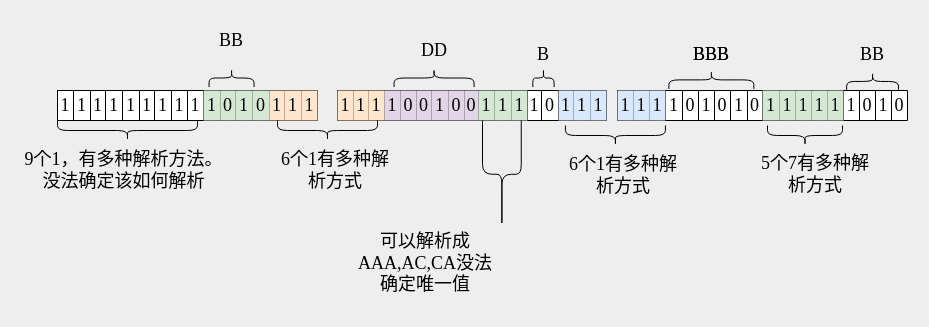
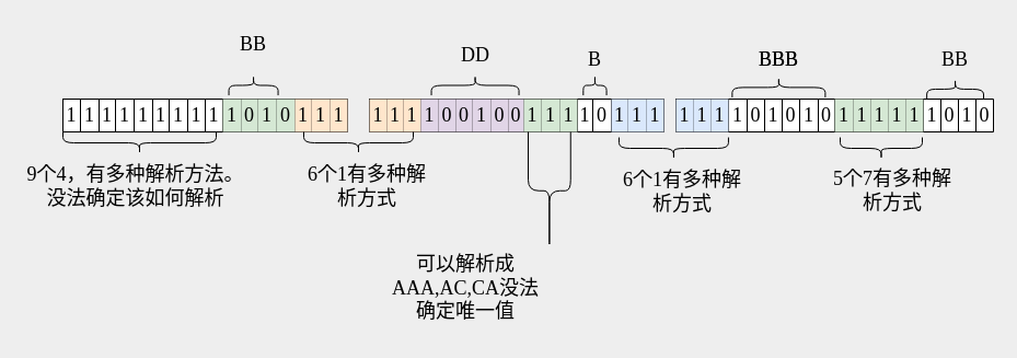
  <mxCell id="0" />
  <mxCell id="1" parent="0" />
  <mxCell id="2" value="" style="shape=table;startSize=0;container=1;collapsible=0;childLayout=tableLayout;fontFamily=Comic Sans MS;fontSize=18;" parent="1" vertex="1"><mxGeometry x="57" y="90" width="260" height="30" as="geometry" /></mxCell>
  <mxCell id="3" value="" style="shape=tableRow;horizontal=0;startSize=0;swimlaneHead=0;swimlaneBody=0;top=0;left=0;bottom=0;right=0;collapsible=0;dropTarget=0;fillColor=none;points=[[0,0.5],[1,0.5]];portConstraint=eastwest;fontFamily=Comic Sans MS;fontSize=18;" parent="2" vertex="1"><mxGeometry width="260" height="30" as="geometry" /></mxCell>
  <mxCell id="4" value="1" style="shape=partialRectangle;html=1;whiteSpace=wrap;connectable=0;overflow=hidden;fillColor=none;top=0;left=0;bottom=0;right=0;pointerEvents=1;fontFamily=Comic Sans MS;fontSize=18;" parent="3" vertex="1"><mxGeometry width="16" height="30" as="geometry"><mxRectangle width="16" height="30" as="alternateBounds" /></mxGeometry></mxCell>
  <mxCell id="5" value="1" style="shape=partialRectangle;html=1;whiteSpace=wrap;connectable=0;overflow=hidden;fillColor=none;top=0;left=0;bottom=0;right=0;pointerEvents=1;fontFamily=Comic Sans MS;fontSize=18;" parent="3" vertex="1"><mxGeometry x="16" width="17" height="30" as="geometry"><mxRectangle width="17" height="30" as="alternateBounds" /></mxGeometry></mxCell>
  <mxCell id="6" value="1" style="shape=partialRectangle;html=1;whiteSpace=wrap;connectable=0;overflow=hidden;fillColor=none;top=0;left=0;bottom=0;right=0;pointerEvents=1;fontFamily=Comic Sans MS;fontSize=18;" parent="3" vertex="1"><mxGeometry x="33" width="15" height="30" as="geometry"><mxRectangle width="15" height="30" as="alternateBounds" /></mxGeometry></mxCell>
  <mxCell id="7" value="1" style="shape=partialRectangle;html=1;whiteSpace=wrap;connectable=0;overflow=hidden;fillColor=none;top=0;left=0;bottom=0;right=0;pointerEvents=1;fontFamily=Comic Sans MS;fontSize=18;" parent="3" vertex="1"><mxGeometry x="48" width="17" height="30" as="geometry"><mxRectangle width="17" height="30" as="alternateBounds" /></mxGeometry></mxCell>
  <mxCell id="8" value="1" style="shape=partialRectangle;html=1;whiteSpace=wrap;connectable=0;overflow=hidden;fillColor=none;top=0;left=0;bottom=0;right=0;pointerEvents=1;fontFamily=Comic Sans MS;fontSize=18;" parent="3" vertex="1"><mxGeometry x="65" width="17" height="30" as="geometry"><mxRectangle width="17" height="30" as="alternateBounds" /></mxGeometry></mxCell>
  <mxCell id="9" value="1" style="shape=partialRectangle;html=1;whiteSpace=wrap;connectable=0;overflow=hidden;fillColor=none;top=0;left=0;bottom=0;right=0;pointerEvents=1;fontFamily=Comic Sans MS;fontSize=18;" parent="3" vertex="1"><mxGeometry x="82" width="15" height="30" as="geometry"><mxRectangle width="15" height="30" as="alternateBounds" /></mxGeometry></mxCell>
  <mxCell id="10" value="1" style="shape=partialRectangle;html=1;whiteSpace=wrap;connectable=0;overflow=hidden;fillColor=none;top=0;left=0;bottom=0;right=0;pointerEvents=1;fontFamily=Comic Sans MS;fontSize=18;" parent="3" vertex="1"><mxGeometry x="97" width="17" height="30" as="geometry"><mxRectangle width="17" height="30" as="alternateBounds" /></mxGeometry></mxCell>
  <mxCell id="11" value="1" style="shape=partialRectangle;html=1;whiteSpace=wrap;connectable=0;overflow=hidden;fillColor=none;top=0;left=0;bottom=0;right=0;pointerEvents=1;fontFamily=Comic Sans MS;fontSize=18;" parent="3" vertex="1"><mxGeometry x="114" width="16" height="30" as="geometry"><mxRectangle width="16" height="30" as="alternateBounds" /></mxGeometry></mxCell>
  <mxCell id="12" value="1" style="shape=partialRectangle;html=1;whiteSpace=wrap;connectable=0;overflow=hidden;fillColor=none;top=0;left=0;bottom=0;right=0;pointerEvents=1;fontFamily=Comic Sans MS;fontSize=18;" parent="3" vertex="1"><mxGeometry x="130" width="16" height="30" as="geometry"><mxRectangle width="16" height="30" as="alternateBounds" /></mxGeometry></mxCell>
  <mxCell id="13" value="1" style="shape=partialRectangle;html=1;whiteSpace=wrap;connectable=0;overflow=hidden;fillColor=#d5e8d4;top=0;left=0;bottom=0;right=0;pointerEvents=1;fontFamily=Comic Sans MS;fontSize=18;strokeColor=#82b366;" parent="3" vertex="1"><mxGeometry x="146" width="17" height="30" as="geometry"><mxRectangle width="17" height="30" as="alternateBounds" /></mxGeometry></mxCell>
  <mxCell id="14" value="0" style="shape=partialRectangle;html=1;whiteSpace=wrap;connectable=0;overflow=hidden;fillColor=#d5e8d4;top=0;left=0;bottom=0;right=0;pointerEvents=1;fontFamily=Comic Sans MS;fontSize=18;strokeColor=#82b366;" parent="3" vertex="1"><mxGeometry x="163" width="15" height="30" as="geometry"><mxRectangle width="15" height="30" as="alternateBounds" /></mxGeometry></mxCell>
  <mxCell id="15" value="1" style="shape=partialRectangle;html=1;whiteSpace=wrap;connectable=0;overflow=hidden;fillColor=#d5e8d4;top=0;left=0;bottom=0;right=0;pointerEvents=1;fontFamily=Comic Sans MS;fontSize=18;strokeColor=#82b366;" parent="3" vertex="1"><mxGeometry x="178" width="17" height="30" as="geometry"><mxRectangle width="17" height="30" as="alternateBounds" /></mxGeometry></mxCell>
  <mxCell id="16" value="0" style="shape=partialRectangle;html=1;whiteSpace=wrap;connectable=0;overflow=hidden;fillColor=#d5e8d4;top=0;left=0;bottom=0;right=0;pointerEvents=1;fontFamily=Comic Sans MS;fontSize=18;strokeColor=#82b366;" parent="3" vertex="1"><mxGeometry x="195" width="17" height="30" as="geometry"><mxRectangle width="17" height="30" as="alternateBounds" /></mxGeometry></mxCell>
  <mxCell id="17" value="1" style="shape=partialRectangle;html=1;whiteSpace=wrap;connectable=0;overflow=hidden;fillColor=#ffe6cc;top=0;left=0;bottom=0;right=0;pointerEvents=1;fontFamily=Comic Sans MS;fontSize=18;strokeColor=#d79b00;" parent="3" vertex="1"><mxGeometry x="212" width="15" height="30" as="geometry"><mxRectangle width="15" height="30" as="alternateBounds" /></mxGeometry></mxCell>
  <mxCell id="18" value="1" style="shape=partialRectangle;html=1;whiteSpace=wrap;connectable=0;overflow=hidden;fillColor=#ffe6cc;top=0;left=0;bottom=0;right=0;pointerEvents=1;fontFamily=Comic Sans MS;fontSize=18;strokeColor=#d79b00;" parent="3" vertex="1"><mxGeometry x="227" width="17" height="30" as="geometry"><mxRectangle width="17" height="30" as="alternateBounds" /></mxGeometry></mxCell>
  <mxCell id="19" value="1" style="shape=partialRectangle;html=1;whiteSpace=wrap;connectable=0;overflow=hidden;fillColor=#ffe6cc;top=0;left=0;bottom=0;right=0;pointerEvents=1;fontFamily=Comic Sans MS;fontSize=18;strokeColor=#d79b00;" parent="3" vertex="1"><mxGeometry x="244" width="16" height="30" as="geometry"><mxRectangle width="16" height="30" as="alternateBounds" /></mxGeometry></mxCell>
  <mxCell id="20" value="" style="shape=table;startSize=0;container=1;collapsible=0;childLayout=tableLayout;fontFamily=Comic Sans MS;fontSize=18;" parent="1" vertex="1"><mxGeometry x="337" y="90" width="269" height="30" as="geometry" /></mxCell>
  <mxCell id="21" value="" style="shape=tableRow;horizontal=0;startSize=0;swimlaneHead=0;swimlaneBody=0;top=0;left=0;bottom=0;right=0;collapsible=0;dropTarget=0;fillColor=none;points=[[0,0.5],[1,0.5]];portConstraint=eastwest;fontFamily=Comic Sans MS;fontSize=18;" parent="20" vertex="1"><mxGeometry width="269" height="30" as="geometry" /></mxCell>
  <mxCell id="22" value="1" style="shape=partialRectangle;html=1;whiteSpace=wrap;connectable=0;overflow=hidden;fillColor=#ffe6cc;top=0;left=0;bottom=0;right=0;pointerEvents=1;fontFamily=Comic Sans MS;fontSize=18;strokeColor=#d79b00;" parent="21" vertex="1"><mxGeometry width="16" height="30" as="geometry"><mxRectangle width="16" height="30" as="alternateBounds" /></mxGeometry></mxCell>
  <mxCell id="23" value="1" style="shape=partialRectangle;html=1;whiteSpace=wrap;connectable=0;overflow=hidden;fillColor=#ffe6cc;top=0;left=0;bottom=0;right=0;pointerEvents=1;fontFamily=Comic Sans MS;fontSize=18;strokeColor=#d79b00;" parent="21" vertex="1"><mxGeometry x="16" width="15" height="30" as="geometry"><mxRectangle width="15" height="30" as="alternateBounds" /></mxGeometry></mxCell>
  <mxCell id="24" value="1" style="shape=partialRectangle;html=1;whiteSpace=wrap;connectable=0;overflow=hidden;fillColor=#ffe6cc;top=0;left=0;bottom=0;right=0;pointerEvents=1;fontFamily=Comic Sans MS;fontSize=18;strokeColor=#d79b00;" parent="21" vertex="1"><mxGeometry x="31" width="16" height="30" as="geometry"><mxRectangle width="16" height="30" as="alternateBounds" /></mxGeometry></mxCell>
  <mxCell id="25" value="1" style="shape=partialRectangle;html=1;whiteSpace=wrap;connectable=0;overflow=hidden;fillColor=#e1d5e7;top=0;left=0;bottom=0;right=0;pointerEvents=1;fontFamily=Comic Sans MS;fontSize=18;strokeColor=#9673a6;" parent="21" vertex="1"><mxGeometry x="47" width="16" height="30" as="geometry"><mxRectangle width="16" height="30" as="alternateBounds" /></mxGeometry></mxCell>
  <mxCell id="26" value="0" style="shape=partialRectangle;html=1;whiteSpace=wrap;connectable=0;overflow=hidden;fillColor=#e1d5e7;top=0;left=0;bottom=0;right=0;pointerEvents=1;fontFamily=Comic Sans MS;fontSize=18;strokeColor=#9673a6;" parent="21" vertex="1"><mxGeometry x="63" width="16" height="30" as="geometry"><mxRectangle width="16" height="30" as="alternateBounds" /></mxGeometry></mxCell>
  <mxCell id="27" value="0" style="shape=partialRectangle;html=1;whiteSpace=wrap;connectable=0;overflow=hidden;fillColor=#e1d5e7;top=0;left=0;bottom=0;right=0;pointerEvents=1;fontFamily=Comic Sans MS;fontSize=18;strokeColor=#9673a6;" parent="21" vertex="1"><mxGeometry x="79" width="15" height="30" as="geometry"><mxRectangle width="15" height="30" as="alternateBounds" /></mxGeometry></mxCell>
  <mxCell id="28" value="1" style="shape=partialRectangle;html=1;whiteSpace=wrap;connectable=0;overflow=hidden;fillColor=#e1d5e7;top=0;left=0;bottom=0;right=0;pointerEvents=1;fontFamily=Comic Sans MS;fontSize=18;strokeColor=#9673a6;" parent="21" vertex="1"><mxGeometry x="94" width="17" height="30" as="geometry"><mxRectangle width="17" height="30" as="alternateBounds" /></mxGeometry></mxCell>
  <mxCell id="29" value="0" style="shape=partialRectangle;html=1;whiteSpace=wrap;connectable=0;overflow=hidden;fillColor=#e1d5e7;top=0;left=0;bottom=0;right=0;pointerEvents=1;fontFamily=Comic Sans MS;fontSize=18;strokeColor=#9673a6;" parent="21" vertex="1"><mxGeometry x="111" width="16" height="30" as="geometry"><mxRectangle width="16" height="30" as="alternateBounds" /></mxGeometry></mxCell>
  <mxCell id="30" value="0" style="shape=partialRectangle;html=1;whiteSpace=wrap;connectable=0;overflow=hidden;fillColor=#e1d5e7;top=0;left=0;bottom=0;right=0;pointerEvents=1;fontFamily=Comic Sans MS;fontSize=18;strokeColor=#9673a6;" parent="21" vertex="1"><mxGeometry x="127" width="14" height="30" as="geometry"><mxRectangle width="14" height="30" as="alternateBounds" /></mxGeometry></mxCell>
  <mxCell id="31" value="1" style="shape=partialRectangle;html=1;whiteSpace=wrap;connectable=0;overflow=hidden;fillColor=#d5e8d4;top=0;left=0;bottom=0;right=0;pointerEvents=1;fontFamily=Comic Sans MS;fontSize=18;strokeColor=#82b366;" parent="21" vertex="1"><mxGeometry x="141" width="16" height="30" as="geometry"><mxRectangle width="16" height="30" as="alternateBounds" /></mxGeometry></mxCell>
  <mxCell id="32" value="1" style="shape=partialRectangle;html=1;whiteSpace=wrap;connectable=0;overflow=hidden;fillColor=#d5e8d4;top=0;left=0;bottom=0;right=0;pointerEvents=1;fontFamily=Comic Sans MS;fontSize=18;strokeColor=#82b366;" parent="21" vertex="1"><mxGeometry x="157" width="17" height="30" as="geometry"><mxRectangle width="17" height="30" as="alternateBounds" /></mxGeometry></mxCell>
  <mxCell id="33" value="1" style="shape=partialRectangle;html=1;whiteSpace=wrap;connectable=0;overflow=hidden;fillColor=#d5e8d4;top=0;left=0;bottom=0;right=0;pointerEvents=1;fontFamily=Comic Sans MS;fontSize=18;strokeColor=#82b366;" parent="21" vertex="1"><mxGeometry x="174" width="16" height="30" as="geometry"><mxRectangle width="16" height="30" as="alternateBounds" /></mxGeometry></mxCell>
  <mxCell id="34" value="1" style="shape=partialRectangle;html=1;whiteSpace=wrap;connectable=0;overflow=hidden;fillColor=none;top=0;left=0;bottom=0;right=0;pointerEvents=1;fontFamily=Comic Sans MS;fontSize=18;" parent="21" vertex="1"><mxGeometry x="190" width="14" height="30" as="geometry"><mxRectangle width="14" height="30" as="alternateBounds" /></mxGeometry></mxCell>
  <mxCell id="35" value="0" style="shape=partialRectangle;html=1;whiteSpace=wrap;connectable=0;overflow=hidden;fillColor=none;top=0;left=0;bottom=0;right=0;pointerEvents=1;fontFamily=Comic Sans MS;fontSize=18;" parent="21" vertex="1"><mxGeometry x="204" width="17" height="30" as="geometry"><mxRectangle width="17" height="30" as="alternateBounds" /></mxGeometry></mxCell>
  <mxCell id="36" value="1" style="shape=partialRectangle;html=1;whiteSpace=wrap;connectable=0;overflow=hidden;fillColor=#dae8fc;top=0;left=0;bottom=0;right=0;pointerEvents=1;fontFamily=Comic Sans MS;fontSize=18;strokeColor=#6c8ebf;" parent="21" vertex="1"><mxGeometry x="221" width="15" height="30" as="geometry"><mxRectangle width="15" height="30" as="alternateBounds" /></mxGeometry></mxCell>
  <mxCell id="37" value="1" style="shape=partialRectangle;html=1;whiteSpace=wrap;connectable=0;overflow=hidden;fillColor=#dae8fc;top=0;left=0;bottom=0;right=0;pointerEvents=1;fontFamily=Comic Sans MS;fontSize=18;strokeColor=#6c8ebf;" parent="21" vertex="1"><mxGeometry x="236" width="17" height="30" as="geometry"><mxRectangle width="17" height="30" as="alternateBounds" /></mxGeometry></mxCell>
  <mxCell id="38" value="1" style="shape=partialRectangle;html=1;whiteSpace=wrap;connectable=0;overflow=hidden;fillColor=#dae8fc;top=0;left=0;bottom=0;right=0;pointerEvents=1;fontFamily=Comic Sans MS;fontSize=18;strokeColor=#6c8ebf;" parent="21" vertex="1"><mxGeometry x="253" width="16" height="30" as="geometry"><mxRectangle width="16" height="30" as="alternateBounds" /></mxGeometry></mxCell>
  <mxCell id="39" value="" style="shape=table;startSize=0;container=1;collapsible=0;childLayout=tableLayout;fontFamily=Comic Sans MS;fontSize=18;" parent="1" vertex="1"><mxGeometry x="617" y="90" width="290" height="30" as="geometry" /></mxCell>
  <mxCell id="40" value="" style="shape=tableRow;horizontal=0;startSize=0;swimlaneHead=0;swimlaneBody=0;top=0;left=0;bottom=0;right=0;collapsible=0;dropTarget=0;fillColor=none;points=[[0,0.5],[1,0.5]];portConstraint=eastwest;fontFamily=Comic Sans MS;fontSize=18;" parent="39" vertex="1"><mxGeometry width="290" height="30" as="geometry" /></mxCell>
  <mxCell id="41" value="1" style="shape=partialRectangle;html=1;whiteSpace=wrap;connectable=0;overflow=hidden;fillColor=#dae8fc;top=0;left=0;bottom=0;right=0;pointerEvents=1;fontFamily=Comic Sans MS;fontSize=18;strokeColor=#6c8ebf;" parent="40" vertex="1"><mxGeometry width="16" height="30" as="geometry"><mxRectangle width="16" height="30" as="alternateBounds" /></mxGeometry></mxCell>
  <mxCell id="42" value="1" style="shape=partialRectangle;html=1;whiteSpace=wrap;connectable=0;overflow=hidden;fillColor=#dae8fc;top=0;left=0;bottom=0;right=0;pointerEvents=1;fontFamily=Comic Sans MS;fontSize=18;strokeColor=#6c8ebf;" parent="40" vertex="1"><mxGeometry x="16" width="16" height="30" as="geometry"><mxRectangle width="16" height="30" as="alternateBounds" /></mxGeometry></mxCell>
  <mxCell id="43" value="1" style="shape=partialRectangle;html=1;whiteSpace=wrap;connectable=0;overflow=hidden;fillColor=#dae8fc;top=0;left=0;bottom=0;right=0;pointerEvents=1;fontFamily=Comic Sans MS;fontSize=18;strokeColor=#6c8ebf;" parent="40" vertex="1"><mxGeometry x="32" width="16" height="30" as="geometry"><mxRectangle width="16" height="30" as="alternateBounds" /></mxGeometry></mxCell>
  <mxCell id="44" value="1" style="shape=partialRectangle;html=1;whiteSpace=wrap;connectable=0;overflow=hidden;fillColor=none;top=0;left=0;bottom=0;right=0;pointerEvents=1;fontFamily=Comic Sans MS;fontSize=18;" parent="40" vertex="1"><mxGeometry x="48" width="17" height="30" as="geometry"><mxRectangle width="17" height="30" as="alternateBounds" /></mxGeometry></mxCell>
  <mxCell id="45" value="0" style="shape=partialRectangle;html=1;whiteSpace=wrap;connectable=0;overflow=hidden;fillColor=none;top=0;left=0;bottom=0;right=0;pointerEvents=1;fontFamily=Comic Sans MS;fontSize=18;" parent="40" vertex="1"><mxGeometry x="65" width="16" height="30" as="geometry"><mxRectangle width="16" height="30" as="alternateBounds" /></mxGeometry></mxCell>
  <mxCell id="46" value="1" style="shape=partialRectangle;html=1;whiteSpace=wrap;connectable=0;overflow=hidden;fillColor=none;top=0;left=0;bottom=0;right=0;pointerEvents=1;fontFamily=Comic Sans MS;fontSize=18;" parent="40" vertex="1"><mxGeometry x="81" width="16" height="30" as="geometry"><mxRectangle width="16" height="30" as="alternateBounds" /></mxGeometry></mxCell>
  <mxCell id="47" value="0" style="shape=partialRectangle;html=1;whiteSpace=wrap;connectable=0;overflow=hidden;fillColor=none;top=0;left=0;bottom=0;right=0;pointerEvents=1;fontFamily=Comic Sans MS;fontSize=18;" parent="40" vertex="1"><mxGeometry x="97" width="16" height="30" as="geometry"><mxRectangle width="16" height="30" as="alternateBounds" /></mxGeometry></mxCell>
  <mxCell id="48" value="1" style="shape=partialRectangle;html=1;whiteSpace=wrap;connectable=0;overflow=hidden;fillColor=none;top=0;left=0;bottom=0;right=0;pointerEvents=1;fontFamily=Comic Sans MS;fontSize=18;" parent="40" vertex="1"><mxGeometry x="113" width="17" height="30" as="geometry"><mxRectangle width="17" height="30" as="alternateBounds" /></mxGeometry></mxCell>
  <mxCell id="49" value="0" style="shape=partialRectangle;html=1;whiteSpace=wrap;connectable=0;overflow=hidden;fillColor=none;top=0;left=0;bottom=0;right=0;pointerEvents=1;fontFamily=Comic Sans MS;fontSize=18;" parent="40" vertex="1"><mxGeometry x="130" width="15" height="30" as="geometry"><mxRectangle width="15" height="30" as="alternateBounds" /></mxGeometry></mxCell>
  <mxCell id="50" value="1" style="shape=partialRectangle;html=1;whiteSpace=wrap;connectable=0;overflow=hidden;fillColor=#d5e8d4;top=0;left=0;bottom=0;right=0;pointerEvents=1;fontFamily=Comic Sans MS;fontSize=18;strokeColor=#82b366;" parent="40" vertex="1"><mxGeometry x="145" width="17" height="30" as="geometry"><mxRectangle width="17" height="30" as="alternateBounds" /></mxGeometry></mxCell>
  <mxCell id="51" value="1" style="shape=partialRectangle;html=1;whiteSpace=wrap;connectable=0;overflow=hidden;fillColor=#d5e8d4;top=0;left=0;bottom=0;right=0;pointerEvents=1;fontFamily=Comic Sans MS;fontSize=18;strokeColor=#82b366;" parent="40" vertex="1"><mxGeometry x="162" width="16" height="30" as="geometry"><mxRectangle width="16" height="30" as="alternateBounds" /></mxGeometry></mxCell>
  <mxCell id="52" value="1" style="shape=partialRectangle;html=1;whiteSpace=wrap;connectable=0;overflow=hidden;fillColor=#d5e8d4;top=0;left=0;bottom=0;right=0;pointerEvents=1;fontFamily=Comic Sans MS;fontSize=18;strokeColor=#82b366;" parent="40" vertex="1"><mxGeometry x="178" width="16" height="30" as="geometry"><mxRectangle width="16" height="30" as="alternateBounds" /></mxGeometry></mxCell>
  <mxCell id="53" value="1" style="shape=partialRectangle;html=1;whiteSpace=wrap;connectable=0;overflow=hidden;fillColor=#d5e8d4;top=0;left=0;bottom=0;right=0;pointerEvents=1;fontFamily=Comic Sans MS;fontSize=18;strokeColor=#82b366;" parent="40" vertex="1"><mxGeometry x="194" width="16" height="30" as="geometry"><mxRectangle width="16" height="30" as="alternateBounds" /></mxGeometry></mxCell>
  <mxCell id="54" value="1" style="shape=partialRectangle;html=1;whiteSpace=wrap;connectable=0;overflow=hidden;fillColor=#d5e8d4;top=0;left=0;bottom=0;right=0;pointerEvents=1;fontFamily=Comic Sans MS;fontSize=18;strokeColor=#82b366;" parent="40" vertex="1"><mxGeometry x="210" width="16" height="30" as="geometry"><mxRectangle width="16" height="30" as="alternateBounds" /></mxGeometry></mxCell>
  <mxCell id="55" value="1" style="shape=partialRectangle;html=1;whiteSpace=wrap;connectable=0;overflow=hidden;fillColor=none;top=0;left=0;bottom=0;right=0;pointerEvents=1;fontFamily=Comic Sans MS;fontSize=18;" parent="40" vertex="1"><mxGeometry x="226" width="16" height="30" as="geometry"><mxRectangle width="16" height="30" as="alternateBounds" /></mxGeometry></mxCell>
  <mxCell id="56" value="0" style="shape=partialRectangle;html=1;whiteSpace=wrap;connectable=0;overflow=hidden;fillColor=none;top=0;left=0;bottom=0;right=0;pointerEvents=1;fontFamily=Comic Sans MS;fontSize=18;" parent="40" vertex="1"><mxGeometry x="242" width="16" height="30" as="geometry"><mxRectangle width="16" height="30" as="alternateBounds" /></mxGeometry></mxCell>
  <mxCell id="57" value="1" style="shape=partialRectangle;html=1;whiteSpace=wrap;connectable=0;overflow=hidden;fillColor=none;top=0;left=0;bottom=0;right=0;pointerEvents=1;fontFamily=Comic Sans MS;fontSize=18;" parent="40" vertex="1"><mxGeometry x="258" width="16" height="30" as="geometry"><mxRectangle width="16" height="30" as="alternateBounds" /></mxGeometry></mxCell>
  <mxCell id="58" value="0" style="shape=partialRectangle;html=1;whiteSpace=wrap;connectable=0;overflow=hidden;fillColor=none;top=0;left=0;bottom=0;right=0;pointerEvents=1;fontFamily=Comic Sans MS;fontSize=18;" parent="40" vertex="1"><mxGeometry x="274" width="16" height="30" as="geometry"><mxRectangle width="16" height="30" as="alternateBounds" /></mxGeometry></mxCell>
  <mxCell id="59" value="" style="shape=curlyBracket;whiteSpace=wrap;html=1;rounded=1;labelPosition=left;verticalLabelPosition=middle;align=right;verticalAlign=middle;fontFamily=Comic Sans MS;fontSize=18;rotation=-90;" parent="1" vertex="1"><mxGeometry x="117" y="60" width="20" height="140" as="geometry" /></mxCell>
  <mxCell id="60" value="" style="shape=curlyBracket;whiteSpace=wrap;html=1;rounded=1;labelPosition=left;verticalLabelPosition=middle;align=right;verticalAlign=middle;fontFamily=Comic Sans MS;fontSize=18;rotation=90;" parent="1" vertex="1"><mxGeometry x="222" y="55" width="18.13" height="45" as="geometry" /></mxCell>
  <mxCell id="61" value="BB" style="text;html=1;strokeColor=none;fillColor=none;align=center;verticalAlign=middle;whiteSpace=wrap;rounded=0;fontFamily=Comic Sans MS;fontSize=18;" parent="1" vertex="1"><mxGeometry x="175.07" y="20" width="112" height="40" as="geometry" /></mxCell>
- <mxCell id="62" value="9个1，有多种解析方法。没法确定该如何解析" style="text;html=1;strokeColor=none;fillColor=none;align=center;verticalAlign=middle;whiteSpace=wrap;rounded=0;fontFamily=Comic Sans MS;fontSize=18;" parent="1" vertex="1"><mxGeometry x="20.13" y="140" width="206.87" height="60" as="geometry" /></mxCell>
+ <mxCell id="62" value="9个4，有多种解析方法。没法确定该如何解析" style="text;html=1;strokeColor=none;fillColor=none;align=center;verticalAlign=middle;whiteSpace=wrap;rounded=0;fontFamily=Comic Sans MS;fontSize=18;" parent="1" vertex="1"><mxGeometry x="20.13" y="140" width="206.87" height="60" as="geometry" /></mxCell>
  <mxCell id="63" value="" style="shape=curlyBracket;whiteSpace=wrap;html=1;rounded=1;labelPosition=left;verticalLabelPosition=middle;align=right;verticalAlign=middle;fontFamily=Comic Sans MS;fontSize=18;rotation=-90;" parent="1" vertex="1"><mxGeometry x="317" y="80" width="20" height="100" as="geometry" /></mxCell>
  <mxCell id="64" value="6个1有多种解析方式" style="text;html=1;strokeColor=none;fillColor=none;align=center;verticalAlign=middle;whiteSpace=wrap;rounded=0;fontFamily=Comic Sans MS;fontSize=18;" parent="1" vertex="1"><mxGeometry x="277" y="145" width="116" height="50" as="geometry" /></mxCell>
  <mxCell id="65" value="" style="shape=curlyBracket;whiteSpace=wrap;html=1;rounded=1;labelPosition=left;verticalLabelPosition=middle;align=right;verticalAlign=middle;fontFamily=Comic Sans MS;fontSize=18;rotation=90;" parent="1" vertex="1"><mxGeometry x="424.5" y="37.5" width="18.13" height="80" as="geometry" /></mxCell>
  <mxCell id="66" value="DD" style="text;html=1;strokeColor=none;fillColor=none;align=center;verticalAlign=middle;whiteSpace=wrap;rounded=0;fontFamily=Comic Sans MS;fontSize=18;" parent="1" vertex="1"><mxGeometry x="377.57" y="30" width="112" height="40" as="geometry" /></mxCell>
  <mxCell id="67" value="" style="shape=curlyBracket;whiteSpace=wrap;html=1;rounded=1;labelPosition=left;verticalLabelPosition=middle;align=right;verticalAlign=middle;fontFamily=Comic Sans MS;fontSize=18;rotation=-90;" parent="1" vertex="1"><mxGeometry x="447.63" y="154.38" width="107.5" height="38.75" as="geometry" /></mxCell>
  <mxCell id="68" value="可以解析成AAA,AC,CA没法确定唯一值" style="text;html=1;strokeColor=none;fillColor=none;align=center;verticalAlign=middle;whiteSpace=wrap;rounded=0;fontFamily=Comic Sans MS;fontSize=18;" parent="1" vertex="1"><mxGeometry x="354.5" y="220" width="140" height="85" as="geometry" /></mxCell>
  <mxCell id="69" value="" style="shape=curlyBracket;whiteSpace=wrap;html=1;rounded=1;labelPosition=left;verticalLabelPosition=middle;align=right;verticalAlign=middle;fontFamily=Comic Sans MS;fontSize=18;rotation=90;" parent="1" vertex="1"><mxGeometry x="533.88" y="66.88" width="18.13" height="21.25" as="geometry" /></mxCell>
  <mxCell id="70" value="B" style="text;html=1;strokeColor=none;fillColor=none;align=center;verticalAlign=middle;whiteSpace=wrap;rounded=0;fontFamily=Comic Sans MS;fontSize=18;" parent="1" vertex="1"><mxGeometry x="520.95" y="38" width="44" height="32" as="geometry" /></mxCell>
  <mxCell id="71" value="6个1有多种解析方式" style="text;html=1;strokeColor=none;fillColor=none;align=center;verticalAlign=middle;whiteSpace=wrap;rounded=0;fontFamily=Comic Sans MS;fontSize=18;" parent="1" vertex="1"><mxGeometry x="564.95" y="150" width="116" height="50" as="geometry" /></mxCell>
  <mxCell id="72" value="" style="shape=curlyBracket;whiteSpace=wrap;html=1;rounded=1;labelPosition=left;verticalLabelPosition=middle;align=right;verticalAlign=middle;fontFamily=Comic Sans MS;fontSize=18;rotation=-90;" parent="1" vertex="1"><mxGeometry x="604.95" y="85" width="20" height="100" as="geometry" /></mxCell>
  <mxCell id="73" value="BBB" style="text;html=1;strokeColor=none;fillColor=none;align=center;verticalAlign=middle;whiteSpace=wrap;rounded=0;fontFamily=Comic Sans MS;fontSize=18;" parent="1" vertex="1"><mxGeometry x="688.88" y="38" width="44" height="32" as="geometry" /></mxCell>
  <mxCell id="74" value="" style="shape=curlyBracket;whiteSpace=wrap;html=1;rounded=1;labelPosition=left;verticalLabelPosition=middle;align=right;verticalAlign=middle;fontFamily=Comic Sans MS;fontSize=18;rotation=90;" parent="1" vertex="1"><mxGeometry x="701.81" y="36.88" width="18.13" height="85" as="geometry" /></mxCell>
  <mxCell id="75" value="" style="shape=curlyBracket;whiteSpace=wrap;html=1;rounded=1;labelPosition=left;verticalLabelPosition=middle;align=right;verticalAlign=middle;fontFamily=Comic Sans MS;fontSize=18;rotation=-90;" parent="1" vertex="1"><mxGeometry x="794.5" y="97.5" width="20" height="75" as="geometry" /></mxCell>
  <mxCell id="76" value="5个7有多种解析方式" style="text;html=1;strokeColor=none;fillColor=none;align=center;verticalAlign=middle;whiteSpace=wrap;rounded=0;fontFamily=Comic Sans MS;fontSize=18;" parent="1" vertex="1"><mxGeometry x="757" y="148.75" width="116" height="50" as="geometry" /></mxCell>
  <mxCell id="77" value="BBB" style="text;html=1;strokeColor=none;fillColor=none;align=center;verticalAlign=middle;whiteSpace=wrap;rounded=0;fontFamily=Comic Sans MS;fontSize=18;" parent="1" vertex="1"><mxGeometry x="688.88" y="38" width="44" height="32" as="geometry" /></mxCell>
  <mxCell id="78" value="" style="shape=curlyBracket;whiteSpace=wrap;html=1;rounded=1;labelPosition=left;verticalLabelPosition=middle;align=right;verticalAlign=middle;fontFamily=Comic Sans MS;fontSize=18;rotation=90;" parent="1" vertex="1"><mxGeometry x="863" y="55" width="18.13" height="51.88" as="geometry" /></mxCell>
  <mxCell id="79" value="BB" style="text;html=1;strokeColor=none;fillColor=none;align=center;verticalAlign=middle;whiteSpace=wrap;rounded=0;fontFamily=Comic Sans MS;fontSize=18;" parent="1" vertex="1"><mxGeometry x="850.07" y="38" width="44" height="32" as="geometry" /></mxCell>
